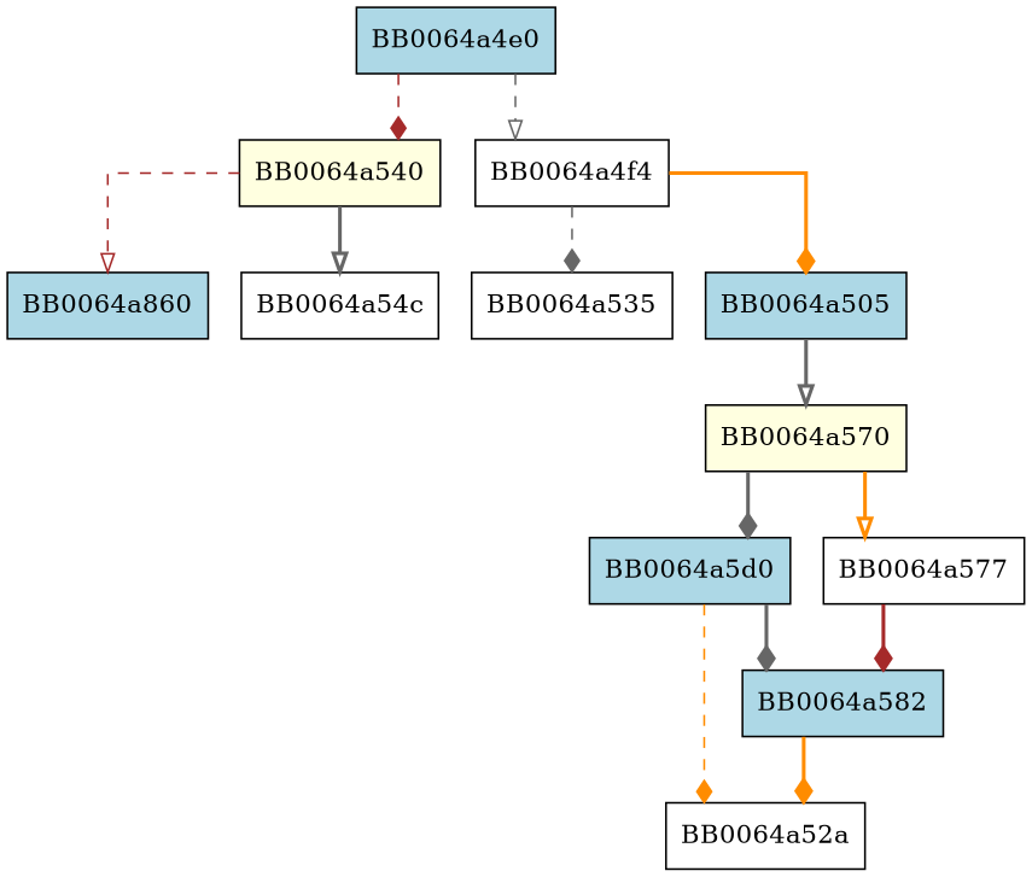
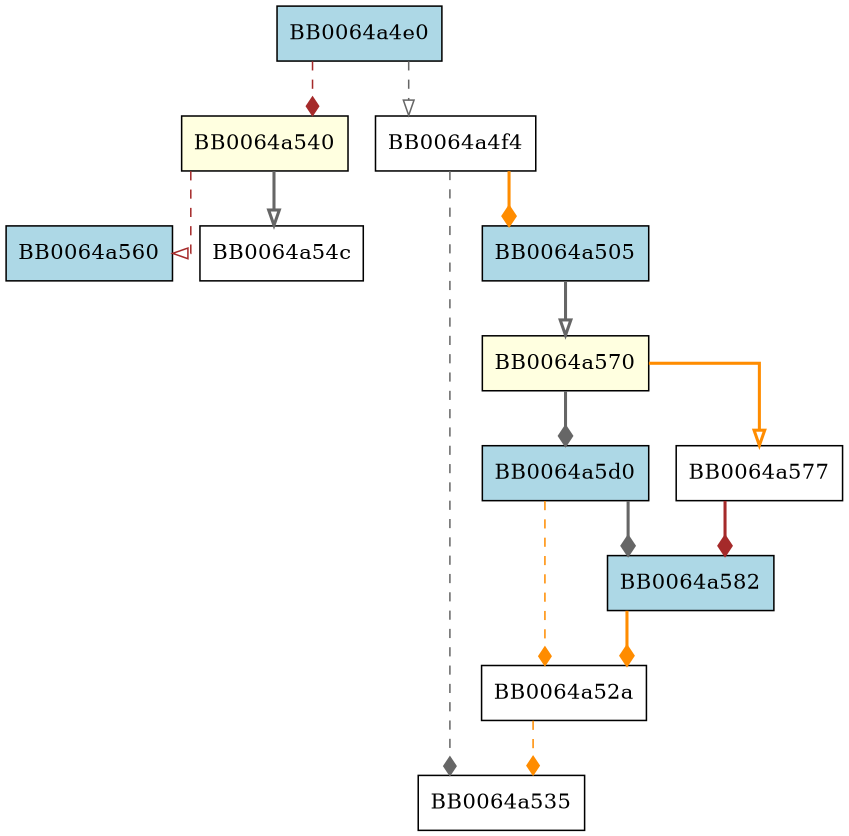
  digraph {
    splines=ortho
    node [fillcolor=lightblue shape=box style=filled]
    edge [arrowhead=diamond color=gray40 style=bold]
    BB0064a540 [fillcolor=lightyellow]
    BB0064a4e0
    BB0064a4f4 [fillcolor=white]
-   BB0064a560 [label=BB0064a860]
+   BB0064a560
    BB0064a54c [fillcolor=white]
    BB0064a535 [fillcolor=white]
    BB0064a505
    BB0064a570 [fillcolor=lightyellow]
    BB0064a5d0
    BB0064a577 [fillcolor=white]
    BB0064a52a [fillcolor=white]
    BB0064a582
    BB0064a540 -> BB0064a560 [arrowhead=onormal color=brown style=dashed]
    BB0064a540 -> BB0064a54c [arrowhead=onormal]
    BB0064a4e0 -> BB0064a540 [color=brown style=dashed]
    BB0064a4e0 -> BB0064a4f4 [arrowhead=onormal style=dashed]
    BB0064a4f4 -> BB0064a535 [style=dashed]
    BB0064a4f4 -> BB0064a505 [color=darkorange]
    BB0064a505 -> BB0064a570 [arrowhead=onormal]
    BB0064a570 -> BB0064a5d0
    BB0064a570 -> BB0064a577 [arrowhead=onormal color=darkorange]
    BB0064a5d0 -> BB0064a52a [color=darkorange style=dashed]
    BB0064a5d0 -> BB0064a582
    BB0064a577 -> BB0064a582 [color=brown]
+   BB0064a52a -> BB0064a535 [color=darkorange style=dashed]
    BB0064a582 -> BB0064a52a [color=darkorange]
  }
